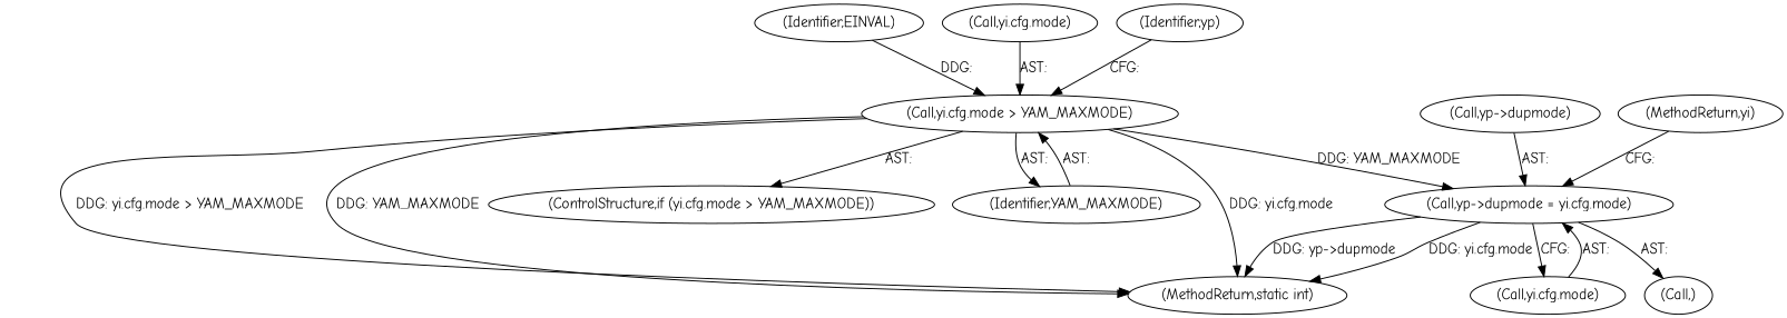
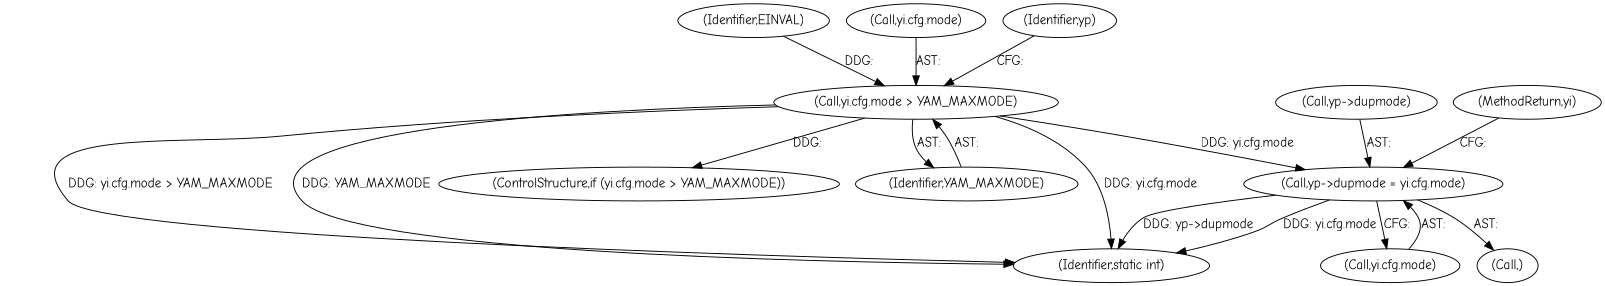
  digraph {
    fontname="Comic Neue"
    node [fontname="Comic Neue"]
    edge [fontname="Comic Neue"]
    n1 [label="(Call,yp->dupmode = yi.cfg.mode)"]
    n2 [label="(Call,yi.cfg.mode)"]
-   n3 [label="(MethodReturn,static int)"]
+   n3 [label="(Identifier,static int)"]
    n4 [label="(Call,)"]
    n5 [label="(Call,yi.cfg.mode > YAM_MAXMODE)"]
    n6 [label="(ControlStructure,if (yi.cfg.mode > YAM_MAXMODE))"]
    n7 [label="(Identifier,YAM_MAXMODE)"]
    n8 [label="(Identifier,EINVAL)"]
    n9 [label="(Call,yp->dupmode)"]
    n10 [label="(MethodReturn,yi)"]
    n11 [label="(Call,yi.cfg.mode)"]
    n12 [label="(Identifier,yp)"]
    n1 -> n2 [label="CFG: "]
    n1 -> n3 [label="DDG: yp->dupmode"]
    n1 -> n3 [label="DDG: yi.cfg.mode"]
    n1 -> n4 [label="AST: "]
    n2 -> n1 [label="AST: "]
-   n5 -> n1 [label="DDG: YAM_MAXMODE"]
+   n5 -> n1 [label="DDG: yi.cfg.mode"]
    n5 -> n3 [label="DDG: yi.cfg.mode"]
    n5 -> n3 [label="DDG: yi.cfg.mode > YAM_MAXMODE"]
    n5 -> n3 [label="DDG: YAM_MAXMODE"]
-   n5 -> n6 [label="AST: "]
+   n5 -> n6 [label="DDG: "]
    n5 -> n7 [label="AST: "]
    n7 -> n5 [label="AST: "]
    n8 -> n5 [label="DDG: "]
    n9 -> n1 [label="AST: "]
    n10 -> n1 [label="CFG: "]
    n11 -> n5 [label="AST: "]
    n12 -> n5 [label="CFG: "]
  }
